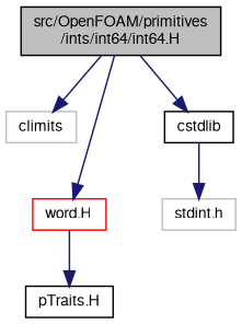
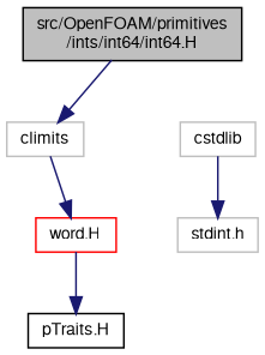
  digraph {
    node [color=grey75 fontname=FreeSans fontsize=10 shape=record]
    edge [color=midnightblue fontname=FreeSans fontsize=10 labelfontname=FreeSans labelfontsize=10 style=solid]
    n1 [color=black fillcolor=grey75 fontcolor=black height=0.2 label="src/OpenFOAM/primitives\l/ints/int64/int64.H" style=filled width=0.4]
    n2 [height=0.2 label=climits width=0.4]
-   n3 [color=black height=0.2 label=cstdlib width=0.4]
+   n3 [height=0.2 label=cstdlib width=0.4]
    n4 [color=red height=0.2 label="word.H" width=0.4]
    n5 [height=0.2 label="stdint.h" width=0.4]
    n6 [color=black height=0.2 label="pTraits.H" width=0.4]
    n1 -> n2
-   n1 -> n3
-   n1 -> n4
+   n2 -> n4
    n3 -> n5
    n4 -> n6
  }
